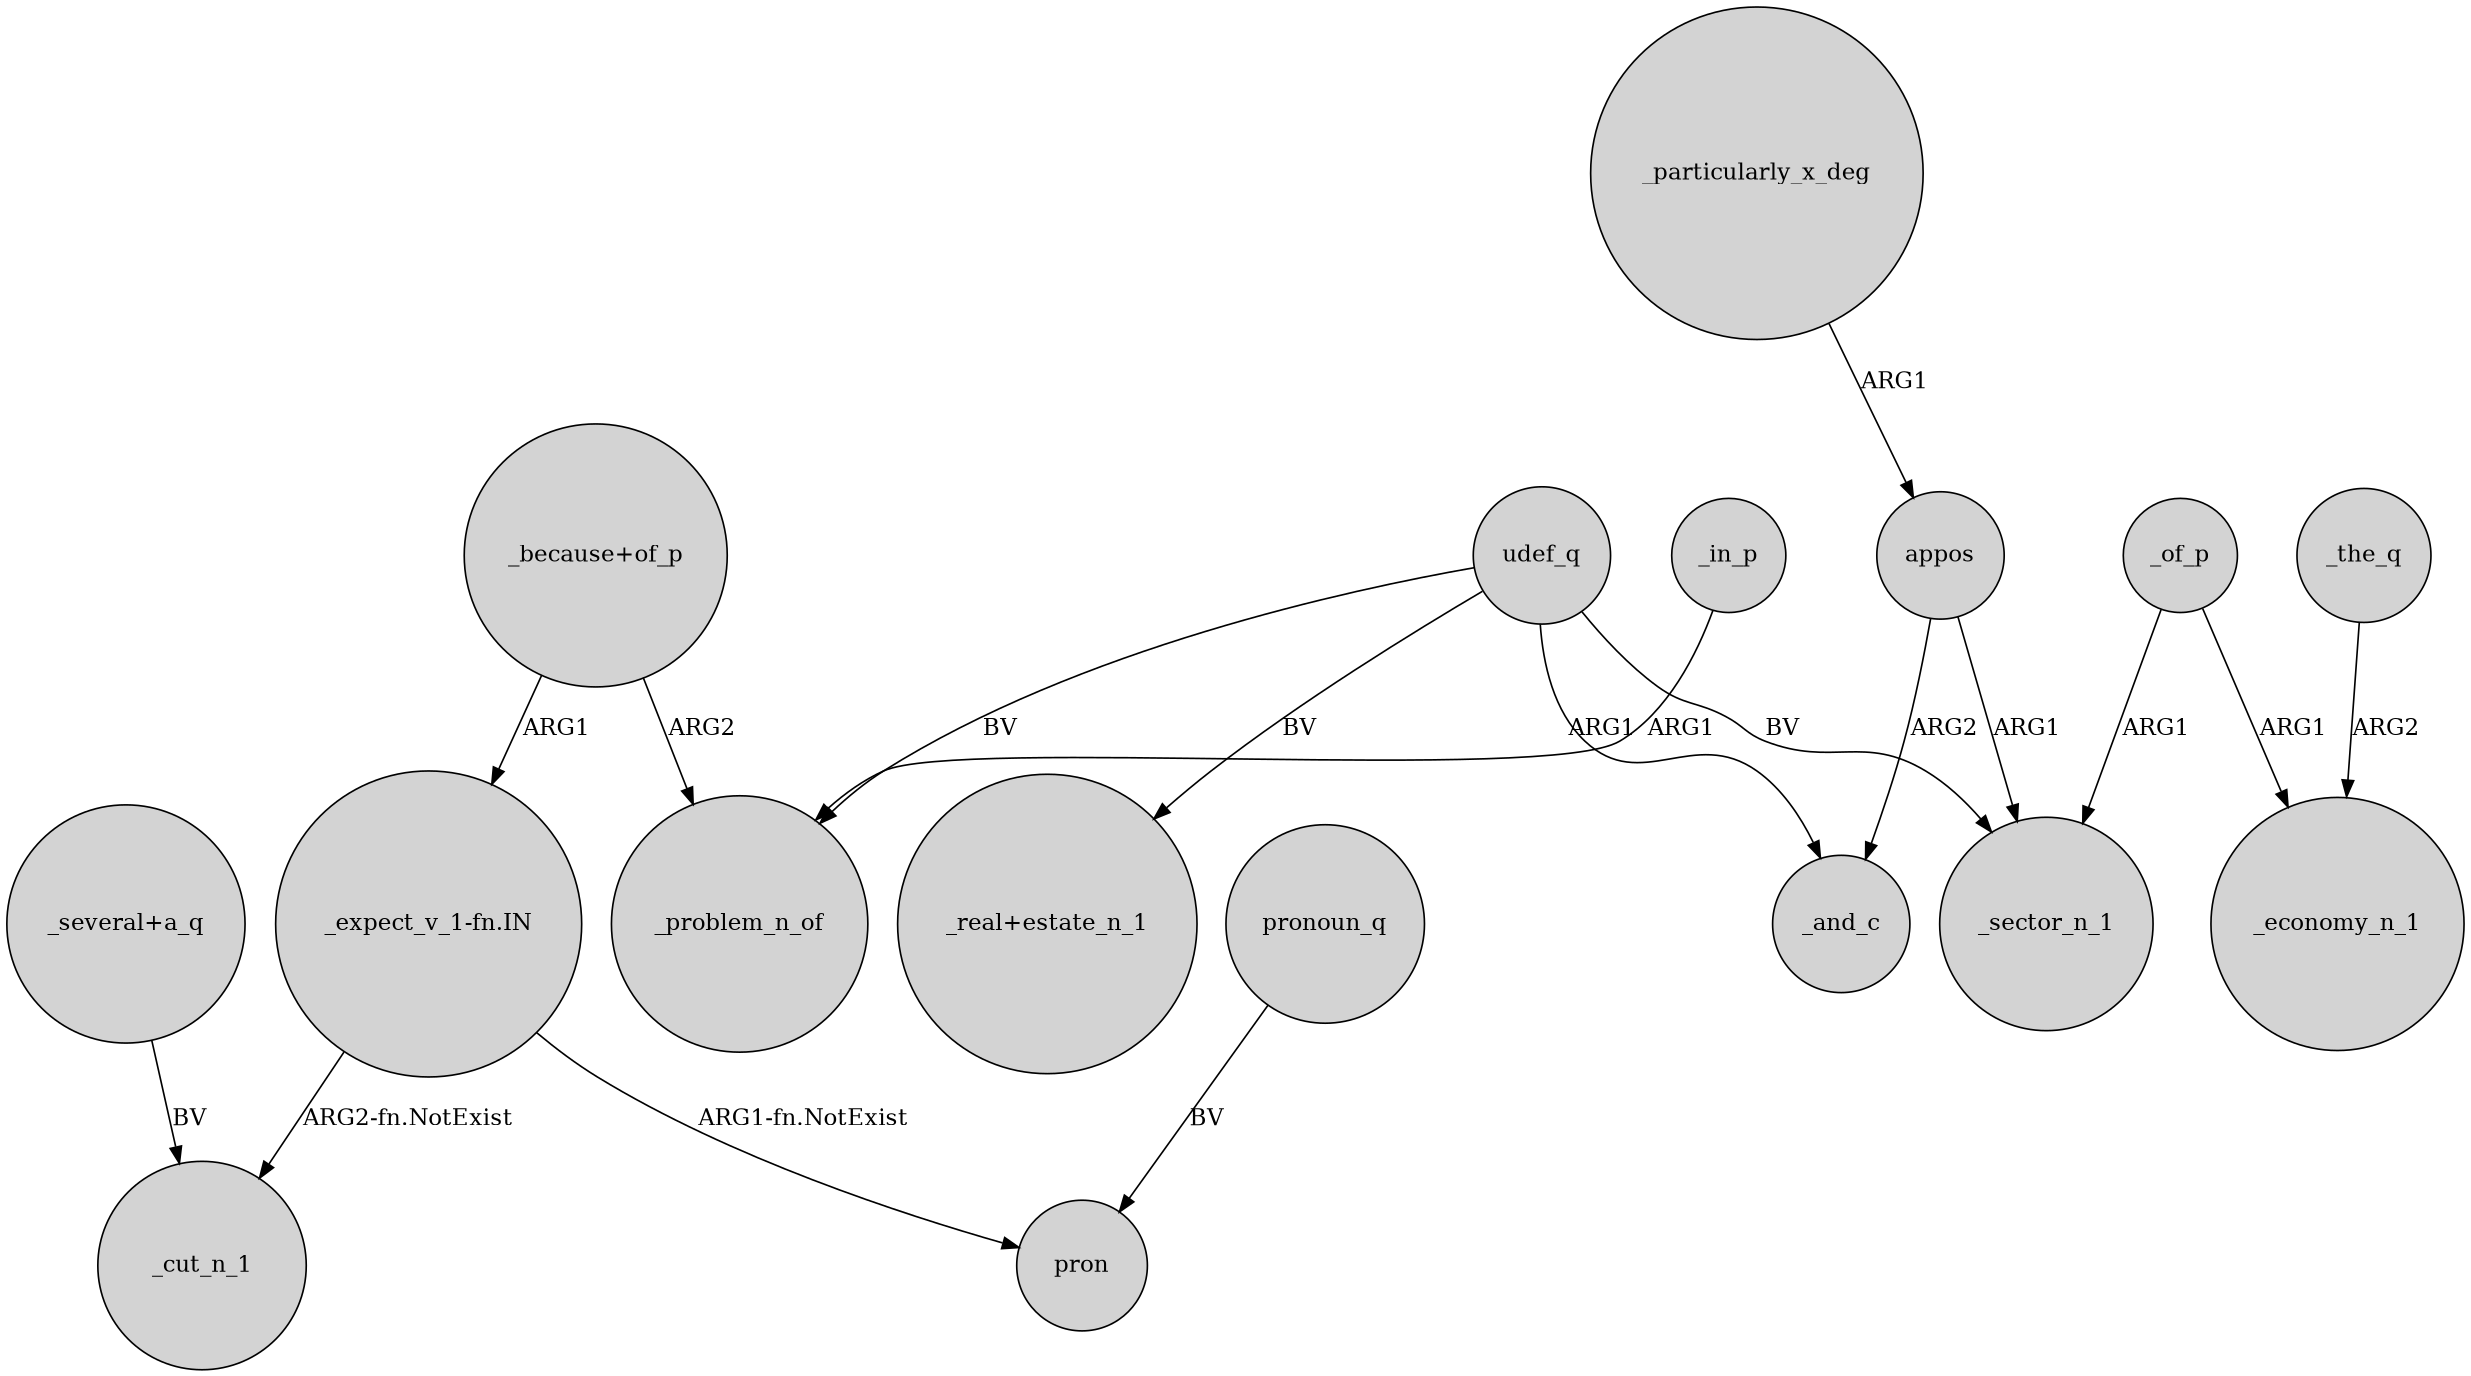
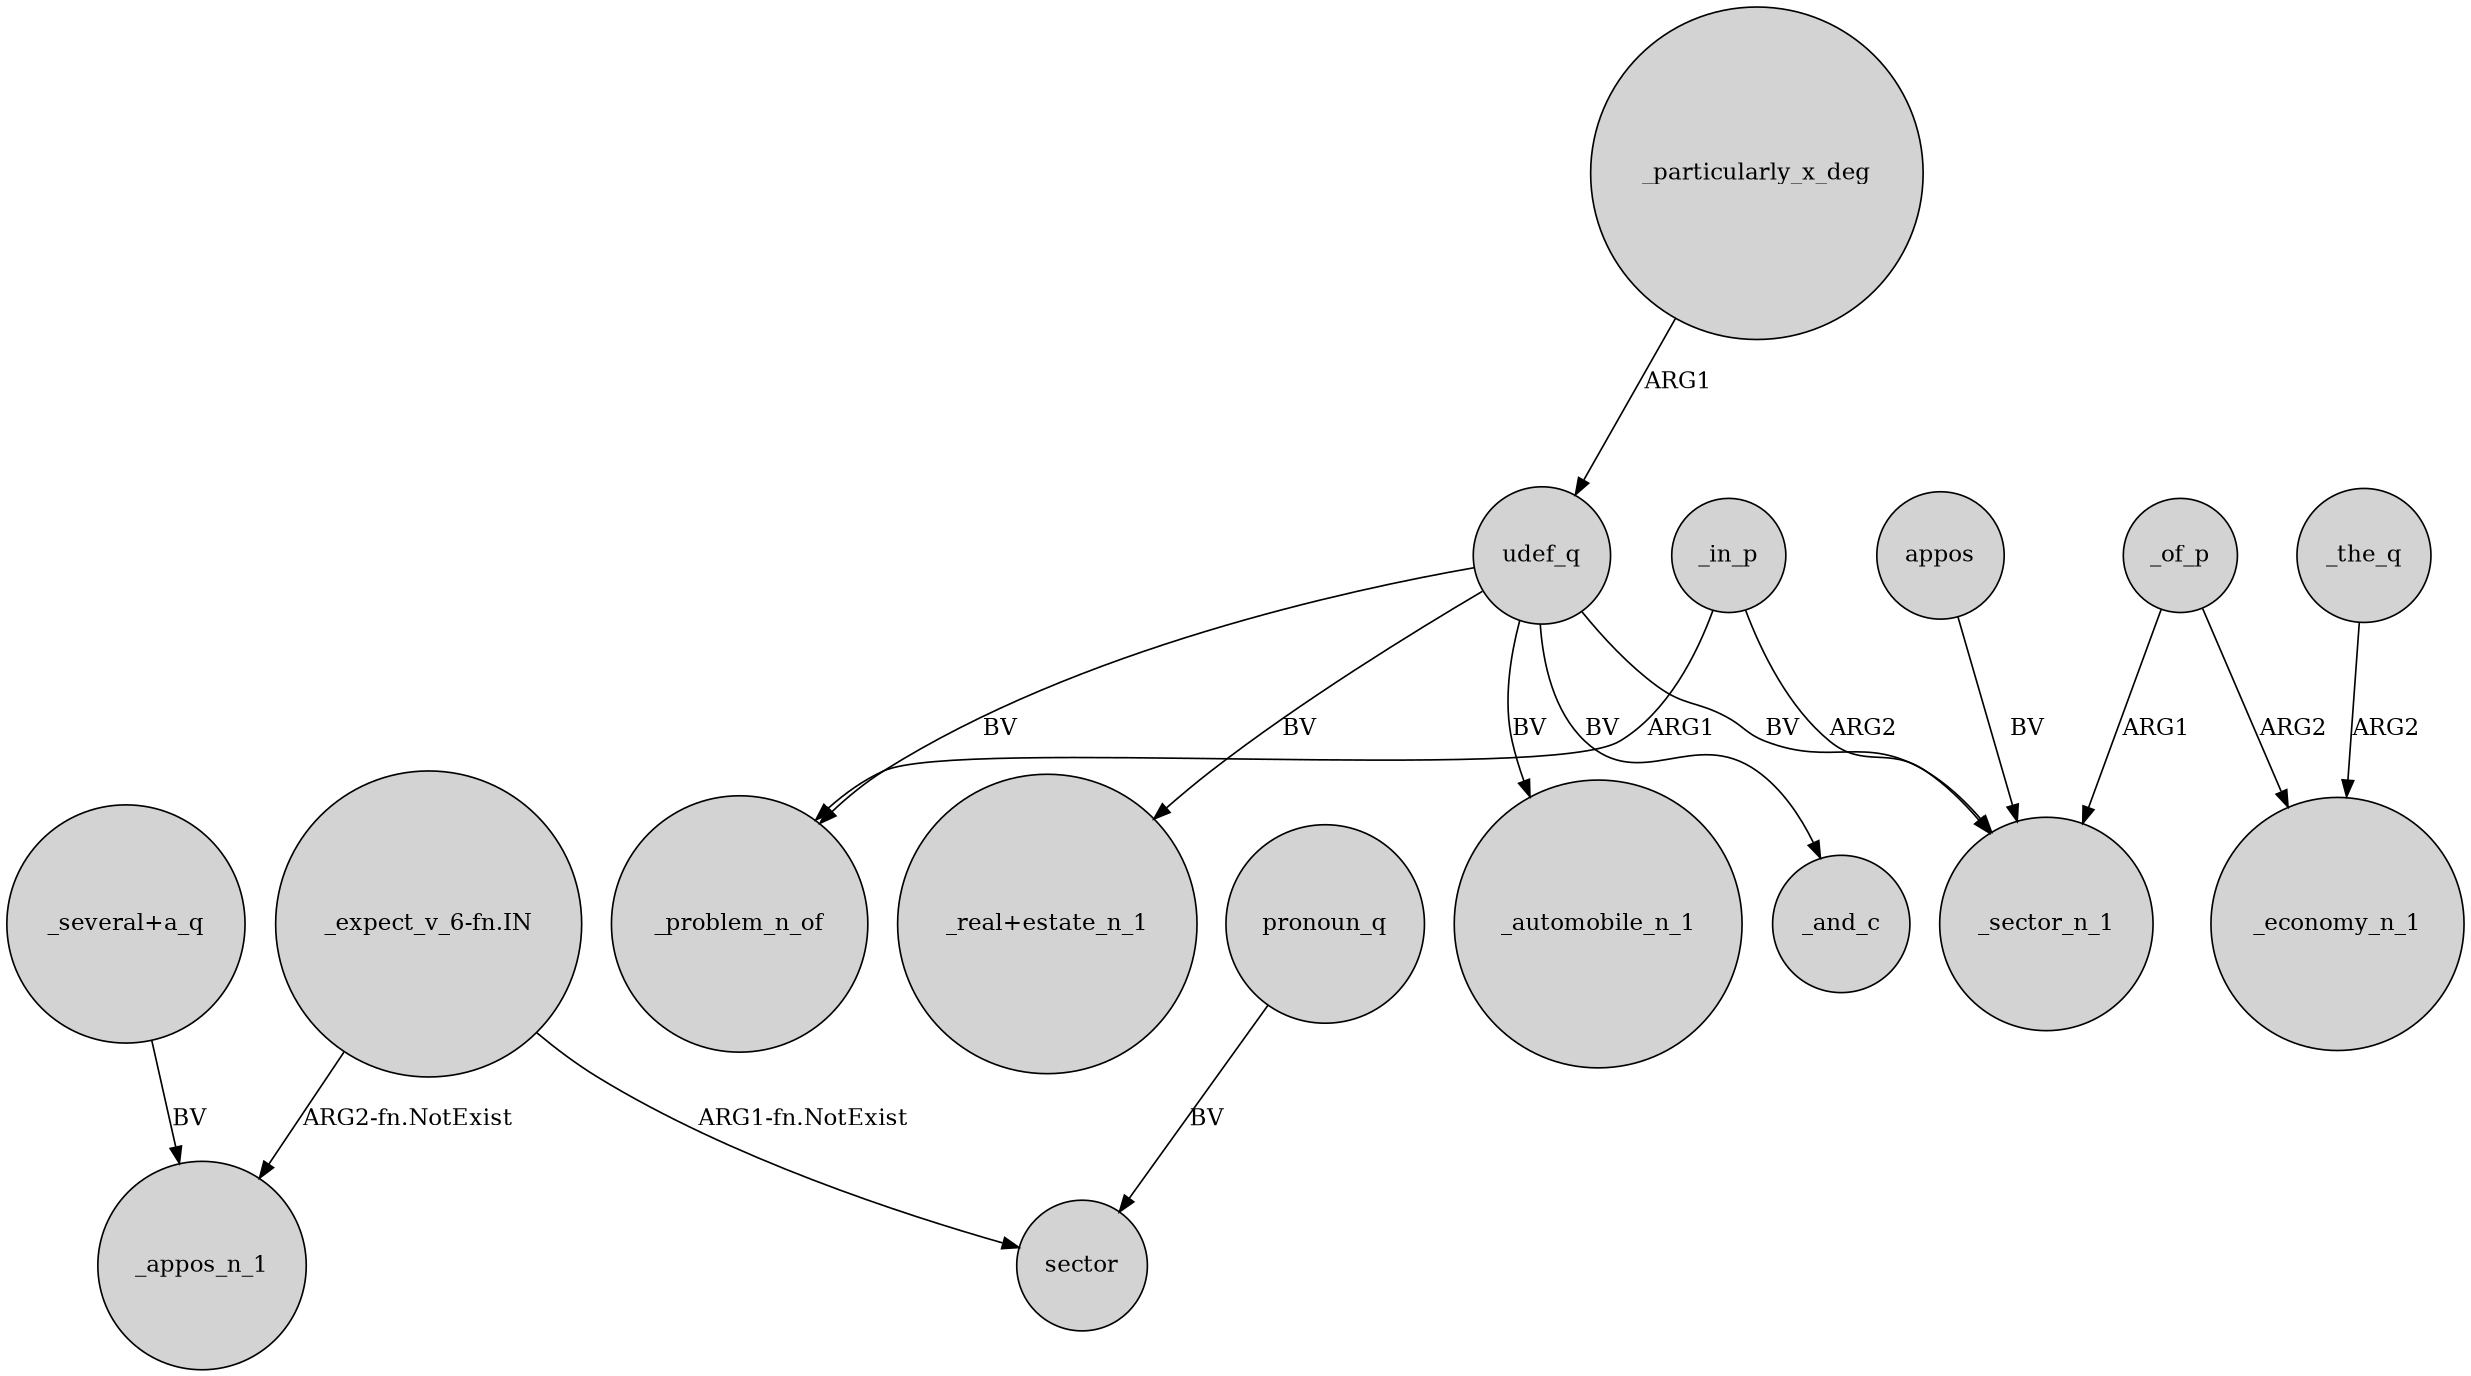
  digraph {
    node [shape=circle style=filled]
    _in_p
    _sector_n_1
    _problem_n_of
    appos
    _and_c
    n6 [label="_several+a_q"]
-   _cut_n_1
+   _cut_n_1 [label=_appos_n_1]
    udef_q
+   _automobile_n_1
    "_real+estate_n_1"
-   "_because+of_p"
-   "_expect_v_1-fn.IN"
-   pron
+   "_expect_v_1-fn.IN" [label="_expect_v_6-fn.IN"]
+   pron [label=sector]
    _the_q
    _economy_n_1
    pronoun_q
    _of_p
    _particularly_x_deg
+   _in_p -> _sector_n_1 [label=ARG2]
    _in_p -> _problem_n_of [label=ARG1]
-   appos -> _sector_n_1 [label=ARG1]
-   appos -> _and_c [label=ARG2]
+   appos -> _sector_n_1 [label=BV]
    n6 -> _cut_n_1 [label=BV]
    udef_q -> _sector_n_1 [label=BV]
    udef_q -> _problem_n_of [label=BV]
-   udef_q -> _and_c [label=ARG1]
+   udef_q -> _and_c [label=BV]
+   udef_q -> _automobile_n_1 [label=BV]
    udef_q -> "_real+estate_n_1" [label=BV]
-   "_because+of_p" -> _problem_n_of [label=ARG2]
-   "_because+of_p" -> "_expect_v_1-fn.IN" [label=ARG1]
    "_expect_v_1-fn.IN" -> _cut_n_1 [label="ARG2-fn.NotExist"]
    "_expect_v_1-fn.IN" -> pron [label="ARG1-fn.NotExist"]
    _the_q -> _economy_n_1 [label=ARG2]
    pronoun_q -> pron [label=BV]
    _of_p -> _sector_n_1 [label=ARG1]
-   _of_p -> _economy_n_1 [label=ARG1]
-   _particularly_x_deg -> appos [label=ARG1]
+   _of_p -> _economy_n_1 [label=ARG2]
+   _particularly_x_deg -> udef_q [label=ARG1]
  }
